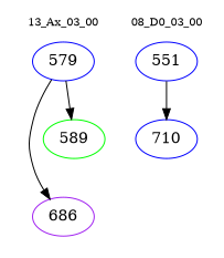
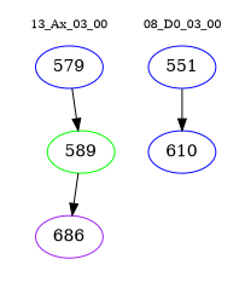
  digraph {
    node [color=blue]
    edge [color=black]
    n1 [label=579]
    n2 [color=purple label=686]
    n3 [color=green label=589]
    n4 [label=551]
-   n5 [label=710]
+   n5 [label=610]
    subgraph cluster_1 {
      color=white
      fontsize=10
      label="13_Ax_03_00"
      n1
      n2
      n3
    }
    subgraph cluster_2 {
      color=white
      fontsize=10
      label="08_D0_03_00"
      n4
      n5
    }
-   n1 -> n2
+   n3 -> n2
    n1 -> n3
    n4 -> n5
  }
